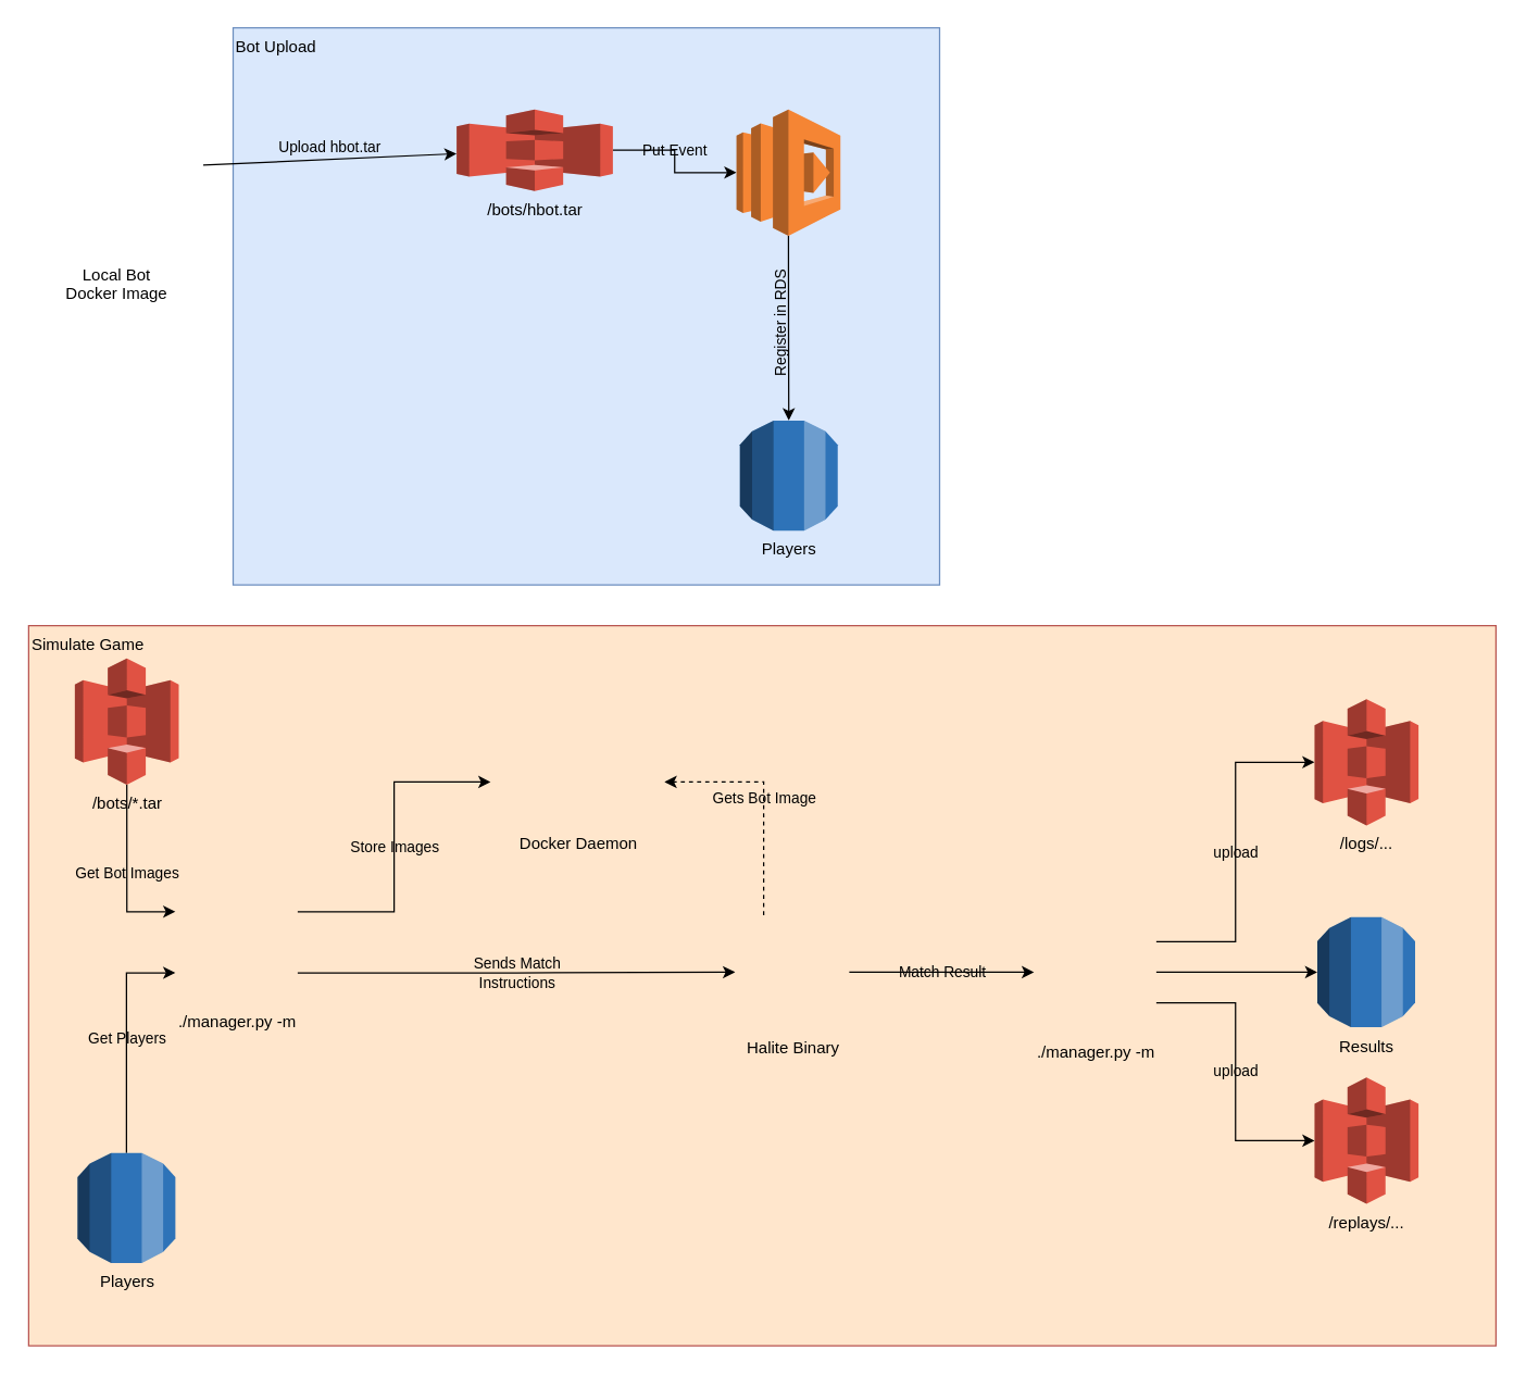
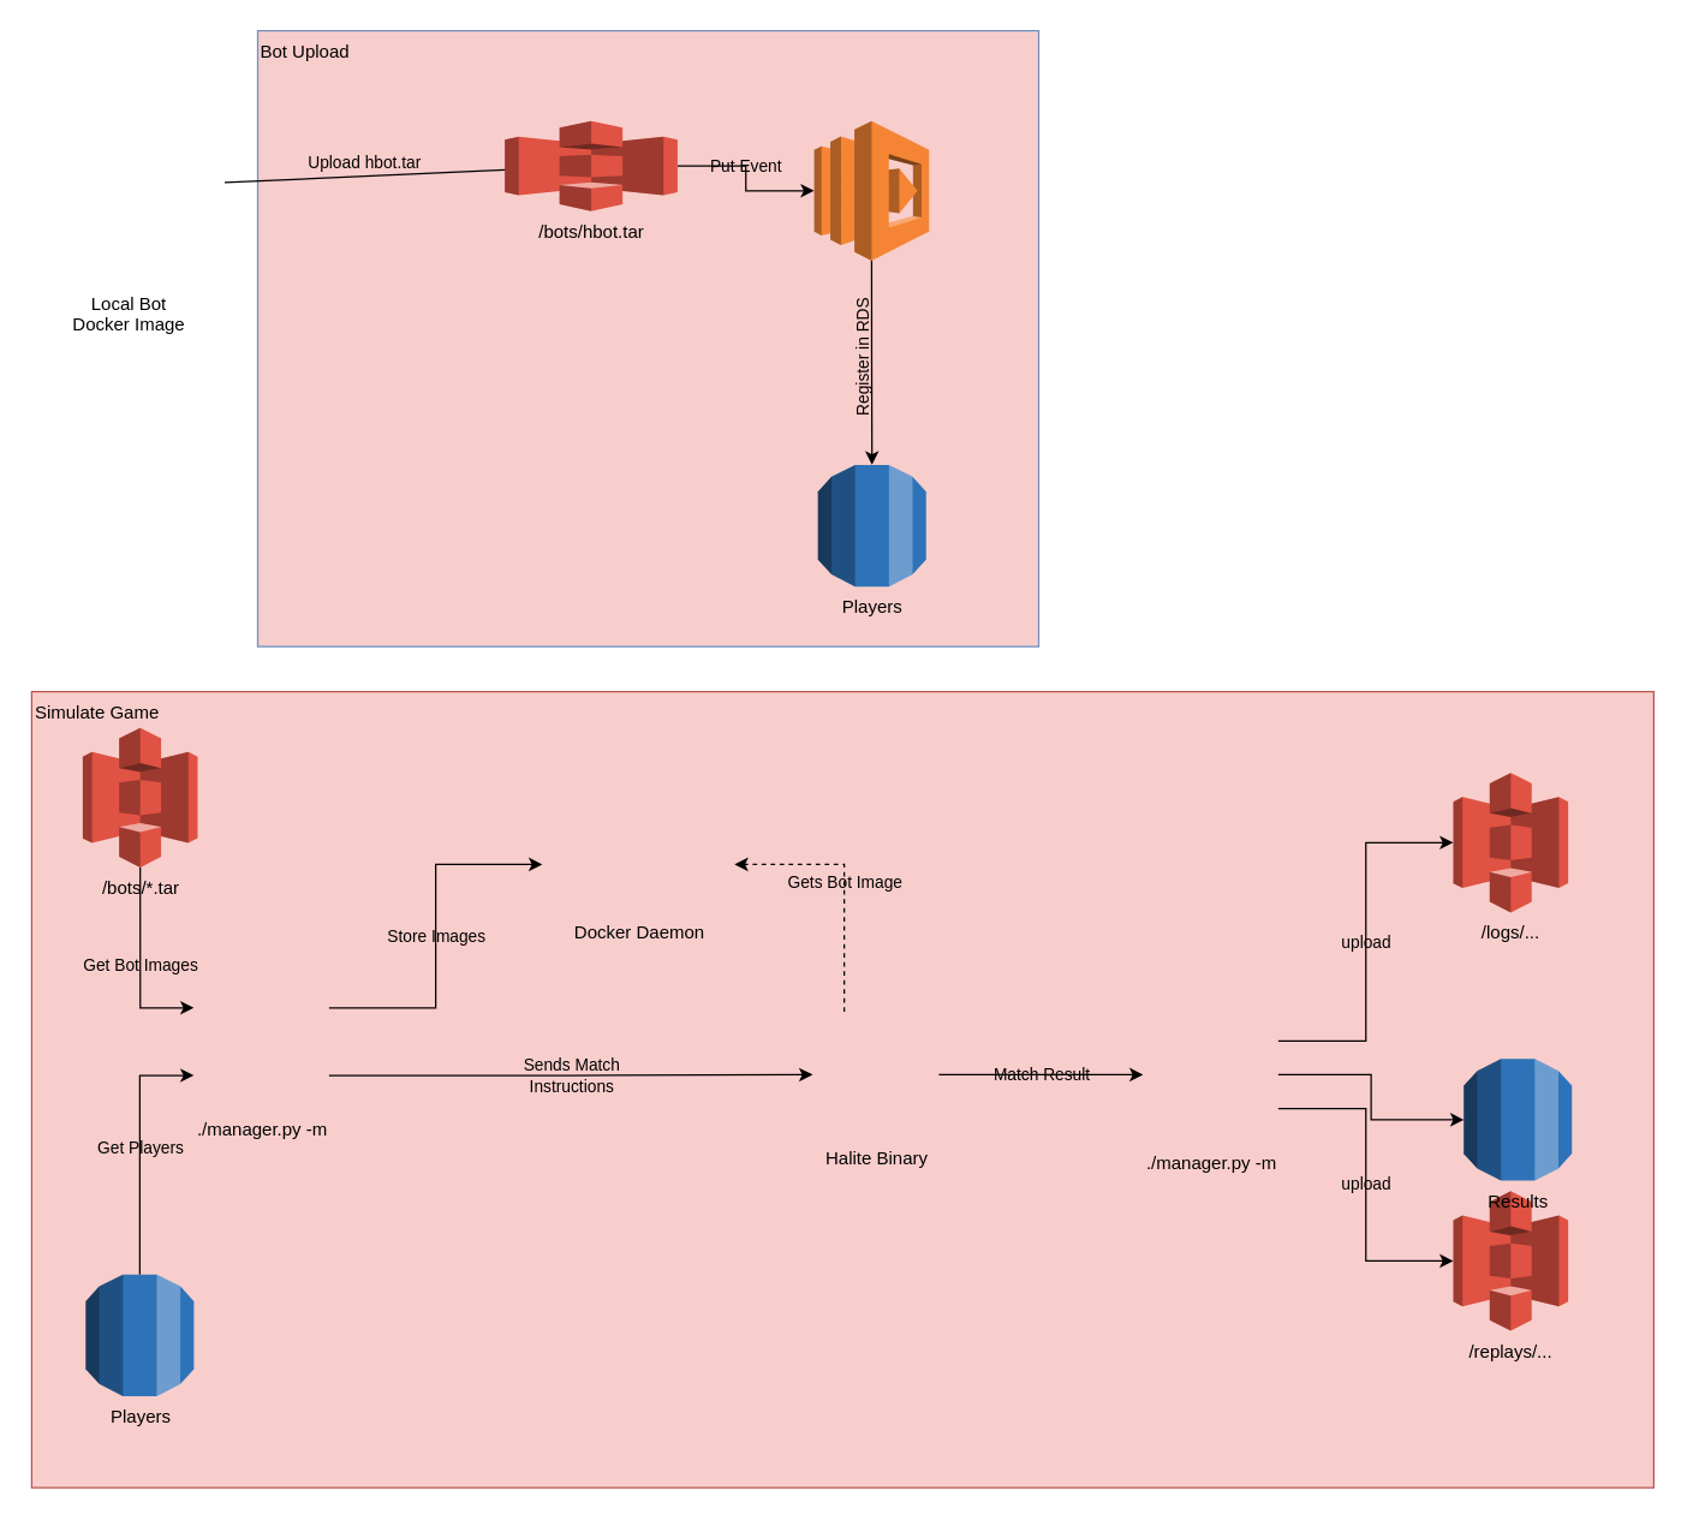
  <mxCell id="0" />
  <mxCell id="1" style="" parent="0" />
- <mxCell id="2" value="Bot Upload" style="rounded=0;whiteSpace=wrap;html=1;align=left;verticalAlign=top;fillColor=#dae8fc;strokeColor=#6c8ebf;" parent="1" vertex="1"><mxGeometry x="171" y="20" width="520" height="410" as="geometry" /></mxCell>
- <mxCell id="3" value="Simulate Game" style="rounded=0;whiteSpace=wrap;html=1;align=left;verticalAlign=top;fillColor=#ffe6cc;strokeColor=#b85450;" parent="1" vertex="1"><mxGeometry x="20.5" y="460" width="1080" height="530" as="geometry" /></mxCell>
+ <mxCell id="2" value="Bot Upload" style="rounded=0;whiteSpace=wrap;html=1;align=left;verticalAlign=top;fillColor=#f8cecc;strokeColor=#6c8ebf;" parent="1" vertex="1"><mxGeometry x="171" y="20" width="520" height="410" as="geometry" /></mxCell>
+ <mxCell id="3" value="Simulate Game" style="rounded=0;whiteSpace=wrap;html=1;align=left;verticalAlign=top;fillColor=#f8cecc;strokeColor=#b85450;" parent="1" vertex="1"><mxGeometry x="20.5" y="460" width="1080" height="530" as="geometry" /></mxCell>
  <mxCell id="4" value="main" parent="0" />
  <mxCell id="5" value="Put Event" style="edgeStyle=orthogonalEdgeStyle;rounded=0;orthogonalLoop=1;jettySize=auto;html=1;exitX=1;exitY=0.5;exitDx=0;exitDy=0;exitPerimeter=0;verticalAlign=bottom;labelBackgroundColor=none;" parent="4" source="6" target="10" edge="1"><mxGeometry relative="1" as="geometry" /></mxCell>
  <mxCell id="6" value="/bots/hbot.tar" style="outlineConnect=0;dashed=0;verticalLabelPosition=bottom;verticalAlign=top;align=center;html=1;shape=mxgraph.aws3.s3;fillColor=#E05243;gradientColor=none;" parent="4" vertex="1"><mxGeometry x="335.5" y="80" width="115" height="60" as="geometry" /></mxCell>
  <mxCell id="7" value="Players" style="outlineConnect=0;dashed=0;verticalLabelPosition=bottom;verticalAlign=top;align=center;html=1;shape=mxgraph.aws3.rds;fillColor=#2E73B8;gradientColor=none;" parent="4" vertex="1"><mxGeometry x="544" y="309" width="72" height="81" as="geometry" /></mxCell>
- <mxCell id="8" value="Upload hbot.tar" style="endArrow=classic;html=1;labelBackgroundColor=none;verticalAlign=bottom;" parent="4" target="6" edge="1" source="15"><mxGeometry width="50" height="50" relative="1" as="geometry"><mxPoint x="195.5" y="127" as="sourcePoint" /><mxPoint x="285.5" y="130" as="targetPoint" /></mxGeometry></mxCell>
+ <mxCell id="8" value="Upload hbot.tar" style="endArrow=none;html=1;labelBackgroundColor=none;verticalAlign=bottom;" parent="4" target="6" edge="1" source="15"><mxGeometry width="50" height="50" relative="1" as="geometry"><mxPoint x="195.5" y="127" as="sourcePoint" /><mxPoint x="285.5" y="130" as="targetPoint" /></mxGeometry></mxCell>
  <mxCell id="9" value="Register in RDS" style="edgeStyle=orthogonalEdgeStyle;rounded=0;orthogonalLoop=1;jettySize=auto;html=1;exitX=0.5;exitY=1;exitDx=0;exitDy=0;exitPerimeter=0;align=center;labelBackgroundColor=none;horizontal=0;verticalAlign=bottom;" parent="4" source="10" target="7" edge="1"><mxGeometry relative="1" as="geometry" /></mxCell>
  <mxCell id="10" value="" style="outlineConnect=0;dashed=0;verticalLabelPosition=bottom;verticalAlign=top;align=center;html=1;shape=mxgraph.aws3.lambda;fillColor=#F58534;gradientColor=none;" parent="4" vertex="1"><mxGeometry x="541.5" y="80" width="76.5" height="93" as="geometry" /></mxCell>
  <mxCell id="11" value="Store Images" style="edgeStyle=orthogonalEdgeStyle;rounded=0;orthogonalLoop=1;jettySize=auto;html=1;exitX=1;exitY=0.25;exitDx=0;exitDy=0;entryX=0;entryY=0.75;entryDx=0;entryDy=0;labelBackgroundColor=none;" edge="1" parent="4" source="13" target="16"><mxGeometry relative="1" as="geometry" /></mxCell>
  <mxCell id="12" value="Sends Match&lt;br&gt;Instructions" style="edgeStyle=orthogonalEdgeStyle;rounded=0;orthogonalLoop=1;jettySize=auto;html=1;exitX=1;exitY=0.75;exitDx=0;exitDy=0;entryX=0;entryY=0.5;entryDx=0;entryDy=0;labelBackgroundColor=none;" edge="1" parent="4" source="13" target="23"><mxGeometry relative="1" as="geometry" /></mxCell>
  <mxCell id="13" value="./manager.py -m" style="shape=image;html=1;verticalAlign=top;verticalLabelPosition=bottom;labelBackgroundColor=none;imageAspect=0;aspect=fixed;image=https://cdn2.iconfinder.com/data/icons/perqui/48/cmd.png;align=left;labelBorderColor=none;" parent="4" vertex="1"><mxGeometry x="128.5" y="648" width="90" height="90" as="geometry" /></mxCell>
  <mxCell id="14" value="/replays/..." style="outlineConnect=0;dashed=0;verticalLabelPosition=bottom;verticalAlign=top;align=center;html=1;shape=mxgraph.aws3.s3;fillColor=#E05243;gradientColor=none;labelBackgroundColor=none;" parent="4" vertex="1"><mxGeometry x="967" y="792.5" width="76.5" height="93" as="geometry" /></mxCell>
  <mxCell id="15" value="&lt;div&gt;Local Bot &lt;br&gt;&lt;/div&gt;&lt;div&gt;Docker Image&lt;br&gt;&lt;/div&gt;" style="shape=image;html=1;verticalAlign=top;verticalLabelPosition=bottom;labelBackgroundColor=#ffffff;imageAspect=0;aspect=fixed;image=https://cdn4.iconfinder.com/data/icons/logos-and-brands/512/97_Docker_logo_logos-128.png" vertex="1" parent="4"><mxGeometry x="21" y="60" width="128" height="128" as="geometry" /></mxCell>
  <mxCell id="16" value="Docker Daemon" style="shape=image;html=1;verticalAlign=top;verticalLabelPosition=bottom;labelBackgroundColor=none;imageAspect=0;aspect=fixed;image=https://cdn4.iconfinder.com/data/icons/logos-and-brands/512/97_Docker_logo_logos-128.png" vertex="1" parent="4"><mxGeometry x="360.5" y="479" width="128" height="128" as="geometry" /></mxCell>
  <mxCell id="17" value="Get Players" style="edgeStyle=orthogonalEdgeStyle;rounded=0;orthogonalLoop=1;jettySize=auto;html=1;exitX=0.5;exitY=0;exitDx=0;exitDy=0;exitPerimeter=0;entryX=0;entryY=0.75;entryDx=0;entryDy=0;labelBackgroundColor=none;" edge="1" parent="4" source="18" target="13"><mxGeometry relative="1" as="geometry" /></mxCell>
  <mxCell id="18" value="Players" style="outlineConnect=0;dashed=0;verticalLabelPosition=bottom;verticalAlign=top;align=center;html=1;shape=mxgraph.aws3.rds;fillColor=#2E73B8;gradientColor=none;" vertex="1" parent="4"><mxGeometry x="56.5" y="848" width="72" height="81" as="geometry" /></mxCell>
  <mxCell id="19" value="Get Bot Images" style="edgeStyle=orthogonalEdgeStyle;rounded=0;orthogonalLoop=1;jettySize=auto;html=1;exitX=0.5;exitY=1;exitDx=0;exitDy=0;exitPerimeter=0;entryX=0;entryY=0.25;entryDx=0;entryDy=0;labelBackgroundColor=none;" edge="1" parent="4" source="20" target="13"><mxGeometry relative="1" as="geometry" /></mxCell>
  <mxCell id="20" value="/bots/*.tar" style="outlineConnect=0;dashed=0;verticalLabelPosition=bottom;verticalAlign=top;align=center;html=1;shape=mxgraph.aws3.s3;fillColor=#E05243;gradientColor=none;labelBackgroundColor=none;" vertex="1" parent="4"><mxGeometry x="54.5" y="484" width="76.5" height="93" as="geometry" /></mxCell>
  <mxCell id="21" value="Gets Bot Image" style="edgeStyle=orthogonalEdgeStyle;rounded=0;orthogonalLoop=1;jettySize=auto;html=1;exitX=0.25;exitY=0;exitDx=0;exitDy=0;entryX=1;entryY=0.75;entryDx=0;entryDy=0;labelBackgroundColor=none;dashed=1;" edge="1" parent="4" source="23" target="16"><mxGeometry relative="1" as="geometry" /></mxCell>
  <mxCell id="22" value="Match Result" style="edgeStyle=orthogonalEdgeStyle;rounded=0;orthogonalLoop=1;jettySize=auto;html=1;exitX=1;exitY=0.5;exitDx=0;exitDy=0;labelBackgroundColor=none;" edge="1" parent="4" source="23" target="27"><mxGeometry relative="1" as="geometry" /></mxCell>
  <mxCell id="23" value="Halite Binary" style="shape=image;html=1;verticalAlign=top;verticalLabelPosition=bottom;labelBackgroundColor=none;imageAspect=0;aspect=fixed;image=https://cdn4.iconfinder.com/data/icons/sanscons/black/64x64/binary.gif" vertex="1" parent="4"><mxGeometry x="540.5" y="673" width="84" height="84" as="geometry" /></mxCell>
  <mxCell id="24" value="upload" style="edgeStyle=orthogonalEdgeStyle;rounded=0;orthogonalLoop=1;jettySize=auto;html=1;exitX=1;exitY=0.25;exitDx=0;exitDy=0;entryX=0;entryY=0.5;entryDx=0;entryDy=0;entryPerimeter=0;labelBackgroundColor=none;" edge="1" parent="4" source="27" target="28"><mxGeometry relative="1" as="geometry" /></mxCell>
  <mxCell id="25" value="upload" style="edgeStyle=orthogonalEdgeStyle;rounded=0;orthogonalLoop=1;jettySize=auto;html=1;exitX=1;exitY=0.75;exitDx=0;exitDy=0;entryX=0;entryY=0.5;entryDx=0;entryDy=0;entryPerimeter=0;labelBackgroundColor=none;" edge="1" parent="4" source="27" target="14"><mxGeometry relative="1" as="geometry" /></mxCell>
  <mxCell id="26" style="edgeStyle=orthogonalEdgeStyle;rounded=0;orthogonalLoop=1;jettySize=auto;html=1;exitX=1;exitY=0.5;exitDx=0;exitDy=0;entryX=0;entryY=0.5;entryDx=0;entryDy=0;entryPerimeter=0;labelBackgroundColor=none;" edge="1" parent="4" source="27" target="29"><mxGeometry relative="1" as="geometry" /></mxCell>
  <mxCell id="27" value="./manager.py -m" style="shape=image;html=1;verticalAlign=top;verticalLabelPosition=bottom;labelBackgroundColor=none;imageAspect=0;aspect=fixed;image=https://cdn2.iconfinder.com/data/icons/perqui/48/cmd.png;align=left;labelBorderColor=none;" vertex="1" parent="4"><mxGeometry x="760.5" y="670" width="90" height="90" as="geometry" /></mxCell>
  <mxCell id="28" value="/logs/..." style="outlineConnect=0;dashed=0;verticalLabelPosition=bottom;verticalAlign=top;align=center;html=1;shape=mxgraph.aws3.s3;fillColor=#E05243;gradientColor=none;labelBackgroundColor=none;" vertex="1" parent="4"><mxGeometry x="967" y="514" width="76.5" height="93" as="geometry" /></mxCell>
- <mxCell id="29" value="Results" style="outlineConnect=0;dashed=0;verticalLabelPosition=bottom;verticalAlign=top;align=center;html=1;shape=mxgraph.aws3.rds;fillColor=#2E73B8;gradientColor=none;" vertex="1" parent="4"><mxGeometry x="969" y="674.5" width="72" height="81" as="geometry" /></mxCell>
+ <mxCell id="29" value="Results" style="outlineConnect=0;dashed=0;verticalLabelPosition=bottom;verticalAlign=top;align=center;html=1;shape=mxgraph.aws3.rds;fillColor=#2E73B8;gradientColor=none;" vertex="1" parent="4"><mxGeometry x="974" y="704.5" width="72" height="81" as="geometry" /></mxCell>
